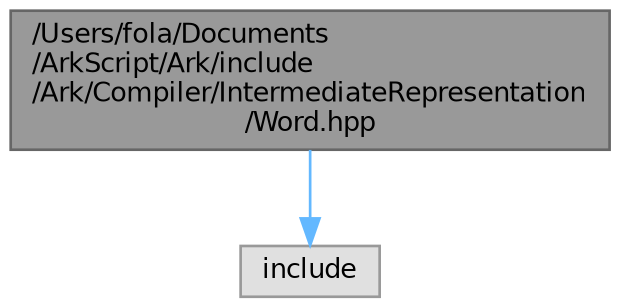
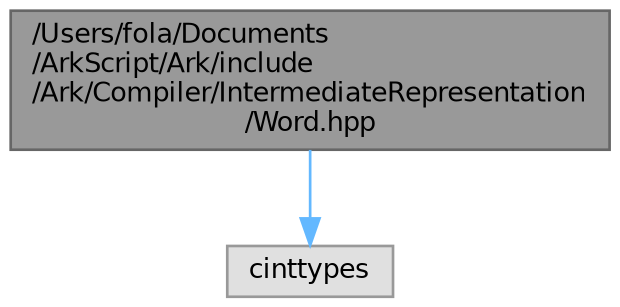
  digraph {
    node [fontname=Helvetica fontsize=10 shape=box style=filled]
    n1 [color=gray40 fillcolor=grey60 fontcolor=black height=0.2 label="/Users/fola/Documents\l/ArkScript/Ark/include\l/Ark/Compiler/IntermediateRepresentation\l/Word.hpp" width=0.4]
-   n2 [color=grey60 fillcolor="#E0E0E0" height=0.2 label=include width=0.4]
+   n2 [color=grey60 fillcolor="#E0E0E0" height=0.2 label=cinttypes width=0.4]
    n1 -> n2 [color=steelblue1 fontname=Helvetica fontsize=10 labelfontname=Helvetica labelfontsize=10 style=solid]
  }
